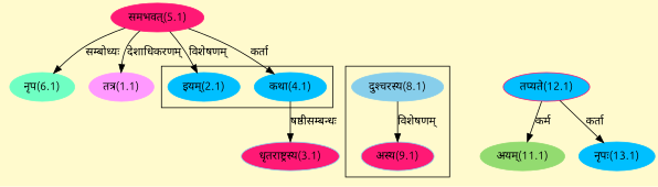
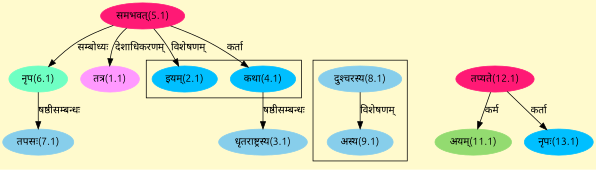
  digraph {
    bgcolor=lemonchiffon1
    compound=true
    fontname=Ubuntu
    rankdir=BT
    node [color="#87CEEB" fontname=Ubuntu style=filled]
    edge [dir=back fontname=Ubuntu]
    n1 [color="#00BFFF" label="इयम्(2.1)"]
    n2 [color="#00BFFF" label="कथा(4.1)"]
-   n3 [label="अस्य(9.1)" fillcolor="#FF1975"]
+   n3 [label="अस्य(9.1)"]
    n4 [label="दुश्चरस्य(8.1)"]
    n5 [color="#FF1975" label="समभवत्(5.1)"]
+   n6 [label="तपसः(7.1)"]
    n7 [color="#6FFFC3" label="नृप(6.1)"]
    n8 [color="#FF99FF" label="तत्र(1.1)"]
-   n9 [label="धृतराष्ट्रस्य(3.1)" fillcolor="#FF1975"]
-   n10 [color="#FF1975" label="तप्यते(12.1)" fillcolor="#00BFFF"]
+   n9 [label="धृतराष्ट्रस्य(3.1)"]
+   n10 [color="#FF1975" label="तप्यते(12.1)"]
    n11 [color="#93DB70" label="अयम्(11.1)"]
    n12 [color="#00BFFF" label="नृपः(13.1)"]
    subgraph cluster_1 {
      n1
      n2
    }
    subgraph cluster_2 {
      n3
      n4
    }
    n1 -> n5 [label="विशेषणम्"]
    n2 -> n5 [label="कर्ता"]
    n3 -> n4 [label="विशेषणम्"]
+   n6 -> n7 [label="षष्ठीसम्बन्धः"]
    n7 -> n5 [label="सम्बोध्यः"]
    n8 -> n5 [label="देशाधिकरणम्"]
    n9 -> n2 [label="षष्ठीसम्बन्धः"]
    n11 -> n10 [label="कर्म"]
    n12 -> n10 [label="कर्ता"]
  }
